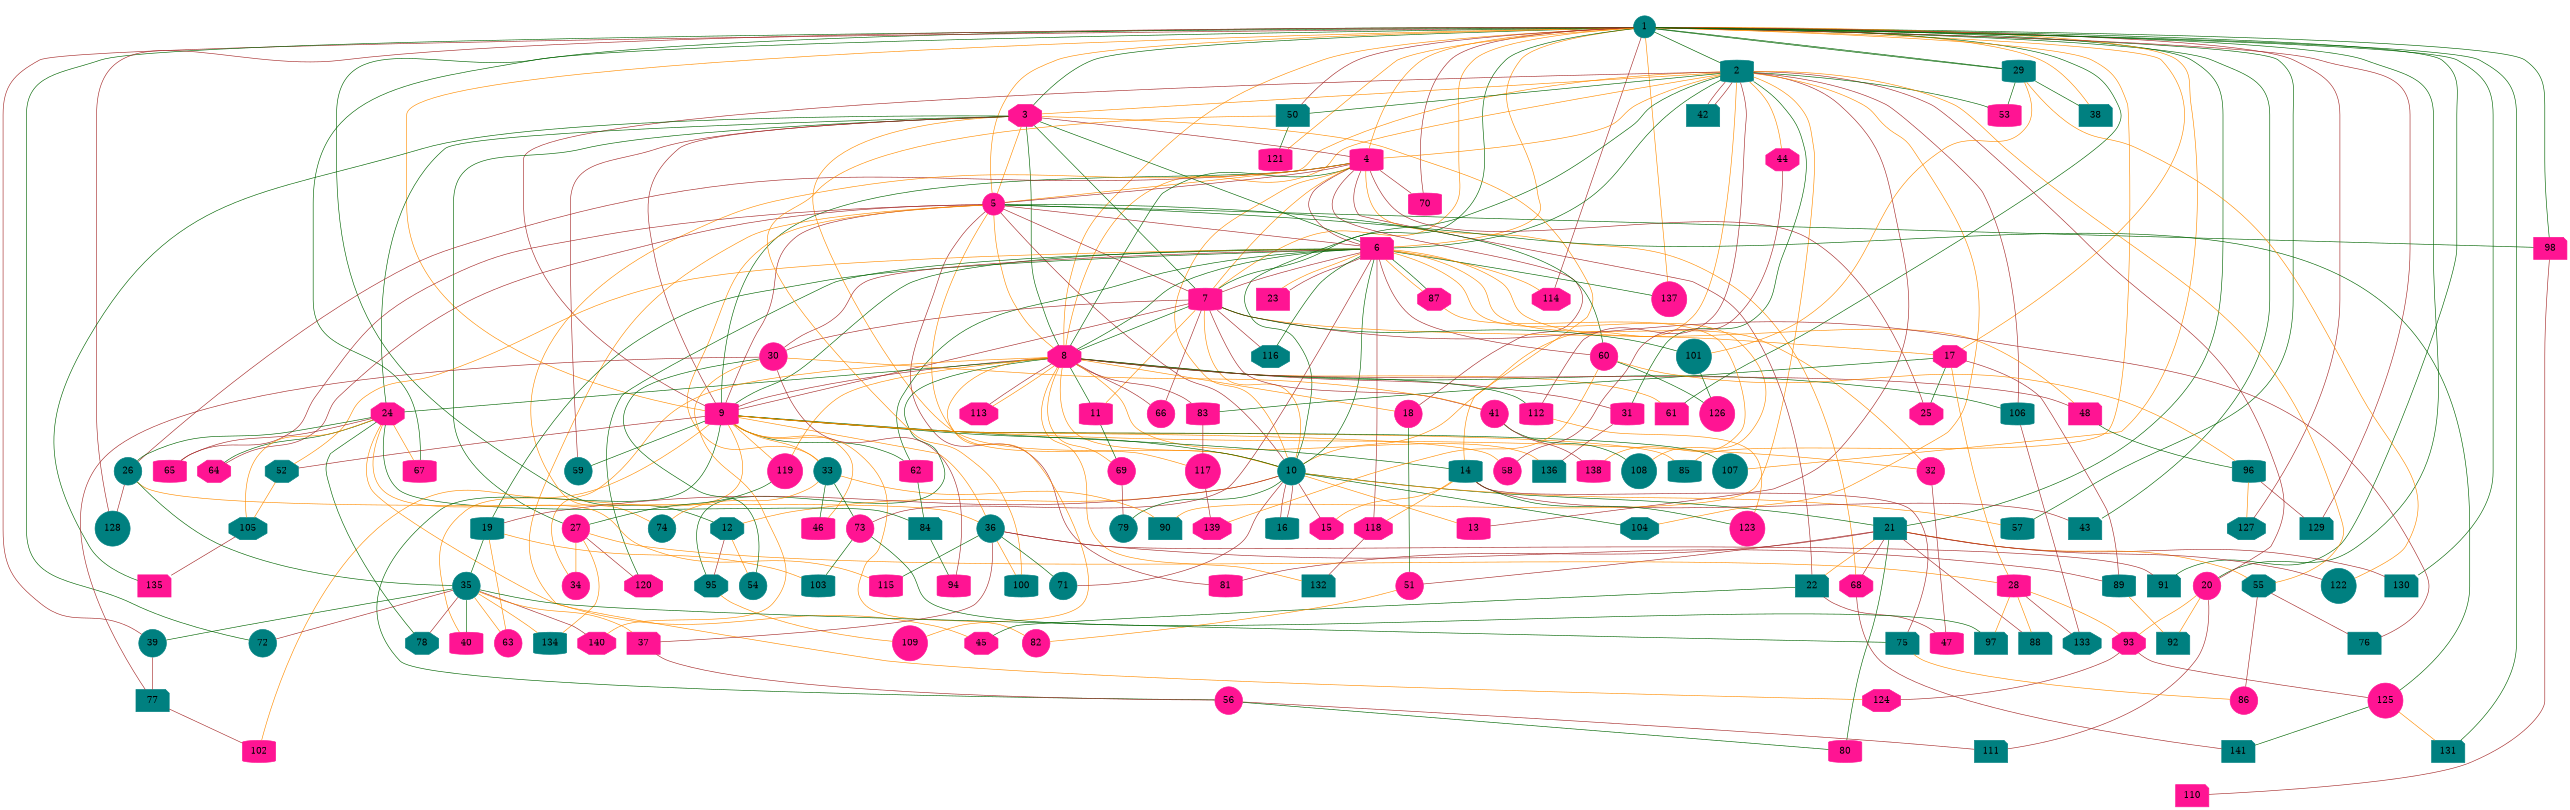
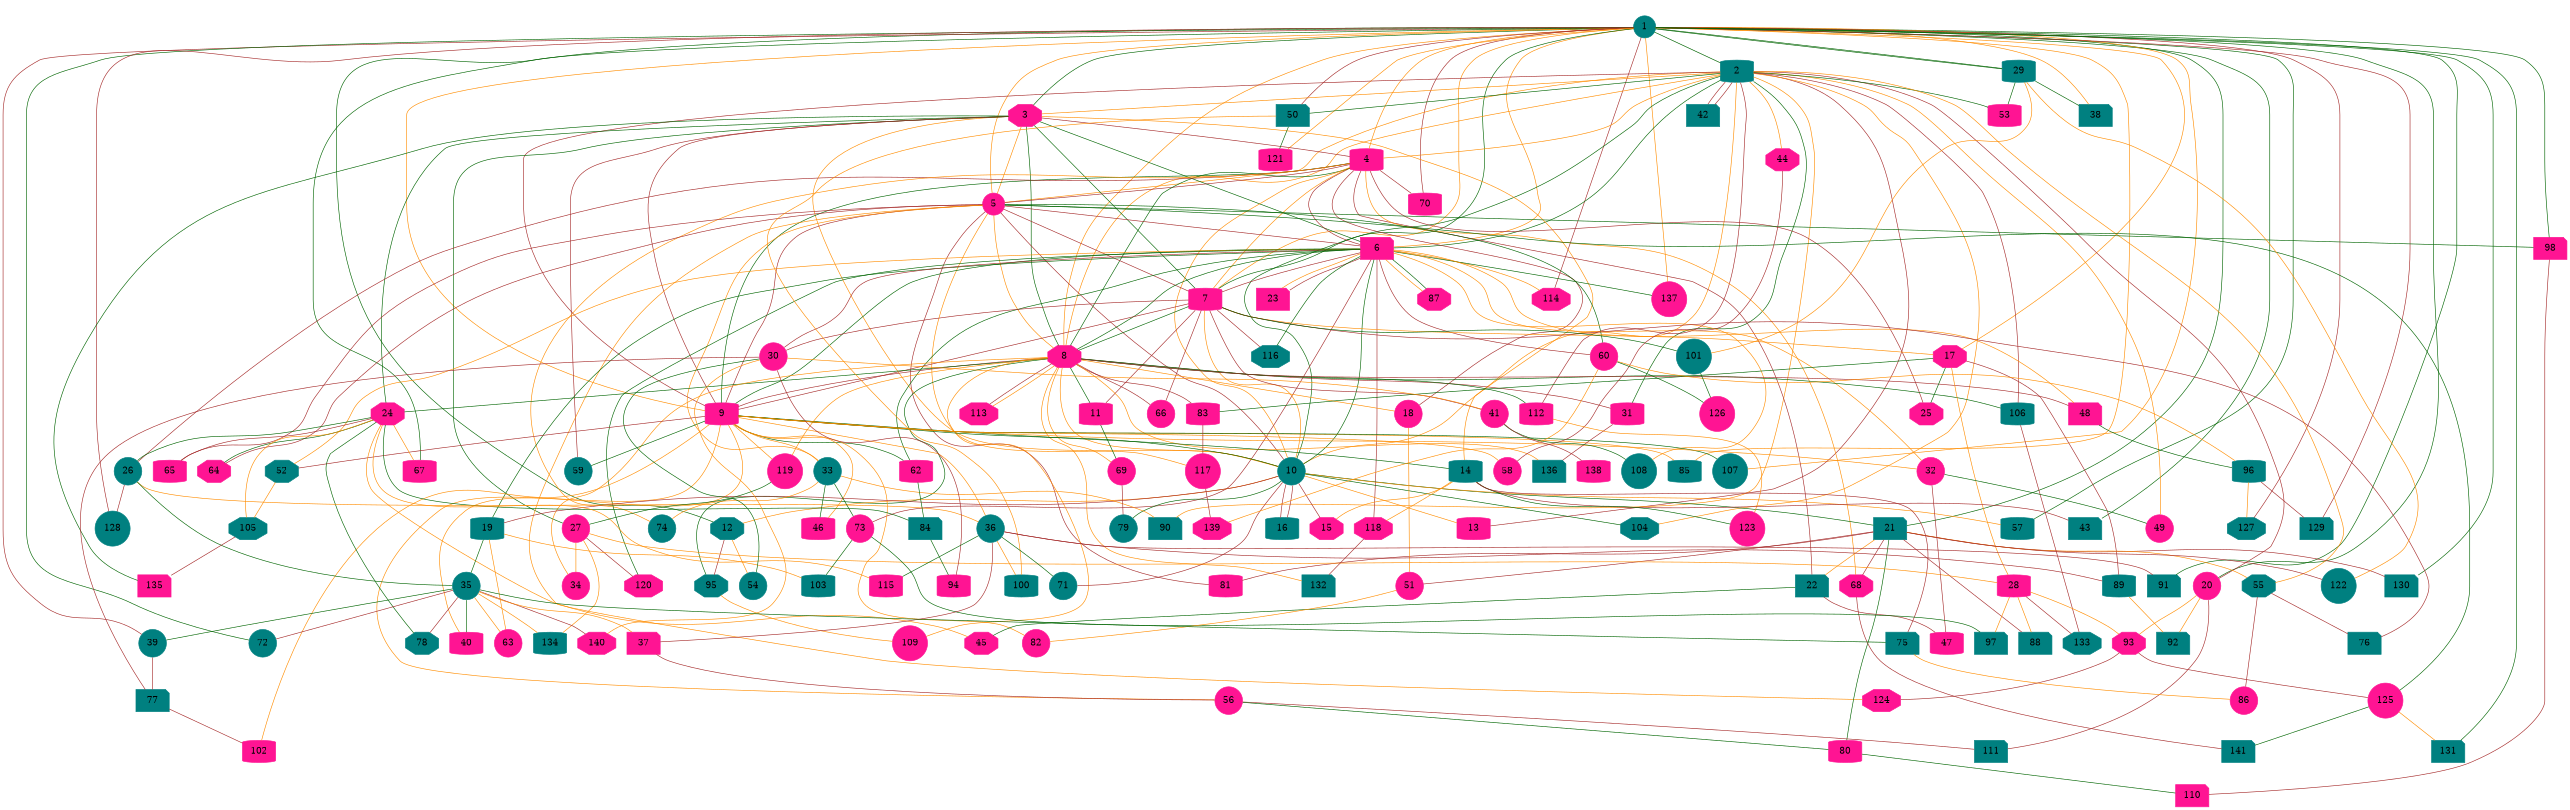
  graph {
    node [color=deeppink shape=circle style=filled]
    edge [color=darkorange]
    1 [color=teal]
    2 [color=teal shape=cylinder]
    3 [shape=octagon]
    4 [shape=cylinder]
    5
    6 [shape=note]
    7 [shape=cylinder]
    8 [shape=octagon]
    9 [shape=cylinder]
    10 [color=teal]
    12 [color=teal shape=octagon]
    17 [shape=octagon]
    20
    21 [color=teal shape=note]
    29 [color=teal shape=cylinder]
    38 [color=teal shape=note]
    39 [color=teal]
    43 [color=teal shape=note]
    50 [color=teal shape=note]
    57 [color=teal shape=cylinder]
-   61 [shape=note]
    67 [shape=cylinder]
    70 [shape=cylinder]
    72 [color=teal]
    85 [color=teal shape=cylinder]
    91 [color=teal shape=note]
    98 [shape=note]
    107 [color=teal]
    114 [shape=octagon]
    121 [shape=cylinder]
    127 [color=teal shape=octagon]
    128 [color=teal]
    129 [color=teal shape=note]
    130 [color=teal shape=note]
    131 [color=teal shape=note]
    137
    13 [shape=cylinder]
    31 [shape=cylinder]
    42 [color=teal shape=note]
    44 [shape=octagon]
+   49
    53 [shape=cylinder]
    55 [color=teal shape=octagon]
    90 [color=teal shape=note]
    104 [color=teal shape=octagon]
    106 [color=teal shape=cylinder]
    112 [shape=cylinder]
    14 [color=teal shape=cylinder]
    24 [shape=octagon]
    27
    59 [color=teal]
    135 [shape=note]
    18
    22 [color=teal shape=note]
    25 [shape=octagon]
    26 [color=teal]
    68 [shape=octagon]
    74 [color=teal]
    33 [color=teal]
    60
    64 [shape=octagon]
    65 [shape=cylinder]
    81 [shape=cylinder]
    117
    124 [shape=octagon]
    125
    19 [color=teal shape=cylinder]
    23 [shape=note]
    30
    32
    48 [shape=note]
    52 [color=teal shape=octagon]
    62 [shape=cylinder]
    73
    87 [shape=octagon]
    108 [color=teal]
    116 [color=teal shape=octagon]
    118 [shape=octagon]
    120 [shape=octagon]
    11 [shape=cylinder]
    41
    66
    76 [color=teal shape=note]
    101 [color=teal]
    34
    69
    83 [shape=cylinder]
    95 [color=teal shape=octagon]
    109
    113 [shape=octagon]
    119
    132 [color=teal shape=note]
    136 [color=teal shape=note]
    36 [color=teal]
    40 [shape=cylinder]
    46 [shape=cylinder]
    56
    58
    82
    102 [shape=cylinder]
    15 [shape=octagon]
    16 [color=teal shape=cylinder]
    71 [color=teal]
    79 [color=teal]
    54 [color=teal]
    28 [shape=cylinder]
    89 [color=teal shape=cylinder]
    92 [color=teal shape=note]
    93 [shape=octagon]
    111 [color=teal shape=note]
    51
    80 [shape=cylinder]
    88 [color=teal shape=note]
    122 [color=teal]
    77 [color=teal shape=note]
    100 [color=teal shape=cylinder]
    110 [shape=note]
    86
    133 [color=teal shape=octagon]
    123
    75 [color=teal shape=note]
    45 [shape=octagon]
    78 [color=teal shape=octagon]
    84 [color=teal shape=note]
    105 [color=teal shape=octagon]
    115 [shape=cylinder]
    134 [color=teal shape=cylinder]
    47 [shape=cylinder]
    35 [color=teal]
    141 [color=teal shape=note]
    96 [color=teal shape=cylinder]
    126
    139 [shape=octagon]
    63
    103 [color=teal shape=cylinder]
    94 [shape=cylinder]
    140 [shape=octagon]
    97 [color=teal shape=note]
    138 [shape=cylinder]
    37 [shape=note]
    1 -- 2 [color=darkgreen]
    1 -- 3 [color=darkgreen]
    1 -- 4
    1 -- 5
    1 -- 6
    1 -- 7
    1 -- 8
    1 -- 9
    1 -- 10 [color=darkgreen]
    1 -- 12 [color=darkgreen]
    1 -- 17
    1 -- 20 [color=darkgreen]
    1 -- 21 [color=darkgreen]
    1 -- 29 [color=darkgreen]
    1 -- 29 [color=darkgreen]
    1 -- 38
    1 -- 39 [color=brown]
    1 -- 43 [color=darkgreen]
    1 -- 50 [color=brown]
    1 -- 57 [color=darkgreen]
-   1 -- 61 [color=darkgreen]
    1 -- 67 [color=darkgreen]
    1 -- 70 [color=brown]
    1 -- 72 [color=darkgreen]
    1 -- 85
    1 -- 91 [color=darkgreen]
    1 -- 98 [color=darkgreen]
    1 -- 107
    1 -- 114 [color=brown]
    1 -- 121
    1 -- 127 [color=brown]
    1 -- 128 [color=brown]
    1 -- 129 [color=brown]
    1 -- 130 [color=darkgreen]
    1 -- 131 [color=darkgreen]
    1 -- 137
    2 -- 3
    2 -- 4
    2 -- 5
    2 -- 6 [color=darkgreen]
    2 -- 7 [color=darkgreen]
    2 -- 8
    2 -- 9 [color=brown]
    2 -- 10
    2 -- 20 [color=brown]
    2 -- 50 [color=darkgreen]
    2 -- 13 [color=brown]
    2 -- 31 [color=darkgreen]
    2 -- 42 [color=brown]
    2 -- 42 [color=brown]
    2 -- 44
+   2 -- 49
    2 -- 53 [color=darkgreen]
    2 -- 55
    2 -- 90
    2 -- 104
    2 -- 106 [color=brown]
    2 -- 112 [color=brown]
    3 -- 4 [color=brown]
    3 -- 5
    3 -- 6 [color=darkgreen]
    3 -- 7 [color=darkgreen]
    3 -- 8 [color=darkgreen]
    3 -- 9 [color=brown]
    3 -- 10
    3 -- 14
    3 -- 24 [color=darkgreen]
    3 -- 27 [color=darkgreen]
    3 -- 59 [color=brown]
    3 -- 135 [color=darkgreen]
    4 -- 5 [color=brown]
    4 -- 6 [color=brown]
    4 -- 7
    4 -- 8 [color=darkgreen]
    4 -- 9 [color=darkgreen]
    4 -- 10
    4 -- 70 [color=brown]
    4 -- 18 [color=brown]
    4 -- 22 [color=brown]
    4 -- 25 [color=brown]
    4 -- 26 [color=brown]
    4 -- 68
    4 -- 74
    5 -- 6 [color=brown]
    5 -- 7 [color=brown]
    5 -- 8
    5 -- 9 [color=brown]
    5 -- 10 [color=brown]
    5 -- 98 [color=darkgreen]
    5 -- 33
    5 -- 60 [color=darkgreen]
    5 -- 64 [color=brown]
    5 -- 65 [color=brown]
    5 -- 81 [color=brown]
    5 -- 117
    5 -- 124
    5 -- 125 [color=darkgreen]
    6 -- 7 [color=brown]
    6 -- 8 [color=darkgreen]
    6 -- 9 [color=darkgreen]
    6 -- 10 [color=darkgreen]
    6 -- 114
    6 -- 137 [color=darkgreen]
    6 -- 60 [color=brown]
    6 -- 19 [color=darkgreen]
    6 -- 23
    6 -- 23 [color=brown]
    6 -- 30 [color=brown]
    6 -- 32
    6 -- 48
    6 -- 52
    6 -- 62 [color=darkgreen]
    6 -- 73 [color=brown]
    6 -- 87
    6 -- 87 [color=darkgreen]
    6 -- 108
    6 -- 116 [color=darkgreen]
    6 -- 118 [color=brown]
    6 -- 120 [color=darkgreen]
    7 -- 8 [color=darkgreen]
    7 -- 9 [color=brown]
    7 -- 10
    7 -- 17
    7 -- 30 [color=brown]
    7 -- 116 [color=brown]
-   7 -- 11
+   7 -- 11 [color=brown]
    7 -- 41 [color=brown]
    7 -- 66 [color=brown]
    7 -- 76 [color=brown]
    7 -- 101 [color=darkgreen]
    8 -- 9 [color=brown]
    8 -- 10
-   8 -- 61
    8 -- 31 [color=brown]
    8 -- 106 [color=darkgreen]
    8 -- 112 [color=darkgreen]
    8 -- 24 [color=darkgreen]
    8 -- 18
    8 -- 48 [color=brown]
    8 -- 11 [color=darkgreen]
    8 -- 66 [color=brown]
    8 -- 34
    8 -- 69
    8 -- 83 [color=brown]
    8 -- 95 [color=darkgreen]
    8 -- 109
    8 -- 113 [color=brown]
    8 -- 113
    8 -- 119
    8 -- 132
    8 -- 136
    9 -- 10 [color=darkgreen]
    9 -- 85
    9 -- 107 [color=darkgreen]
    9 -- 14 [color=darkgreen]
    9 -- 59 [color=darkgreen]
    9 -- 33
    9 -- 32
    9 -- 52 [color=brown]
    9 -- 62 [color=darkgreen]
    9 -- 119
    9 -- 36
    9 -- 40
    9 -- 46
-   9 -- 56 [color=darkgreen]
+   9 -- 56
    9 -- 58
    9 -- 82
    9 -- 102
    10 -- 12
    10 -- 21 [color=darkgreen]
    10 -- 57
    10 -- 13
    10 -- 104 [color=darkgreen]
    10 -- 19 [color=brown]
    10 -- 15 [color=brown]
    10 -- 16 [color=brown]
    10 -- 16 [color=brown]
    10 -- 71 [color=brown]
    10 -- 79 [color=darkgreen]
    12 -- 95 [color=brown]
    12 -- 54
    17 -- 25 [color=darkgreen]
    17 -- 83 [color=darkgreen]
    17 -- 28
    17 -- 89 [color=brown]
    20 -- 92
    20 -- 93
    20 -- 111 [color=brown]
    21 -- 130 [color=brown]
    21 -- 55
    21 -- 22
    21 -- 68 [color=brown]
    21 -- 81 [color=brown]
    21 -- 51 [color=brown]
    21 -- 80 [color=darkgreen]
    21 -- 88 [color=brown]
    21 -- 122 [color=brown]
    29 -- 38 [color=darkgreen]
    29 -- 53 [color=darkgreen]
    29 -- 101
    29 -- 122
    39 -- 77 [color=brown]
    50 -- 121 [color=darkgreen]
    50 -- 100
    98 -- 110 [color=brown]
    31 -- 136 [color=brown]
    44 -- 58 [color=brown]
    55 -- 76 [color=brown]
    55 -- 86 [color=brown]
    106 -- 133 [color=brown]
    112 -- 123
    14 -- 43 [color=brown]
    14 -- 118
    14 -- 15
    14 -- 123 [color=darkgreen]
    14 -- 75 [color=brown]
    24 -- 67
    24 -- 26 [color=darkgreen]
    24 -- 64 [color=darkgreen]
    24 -- 65 [color=brown]
    24 -- 45
    24 -- 78 [color=darkgreen]
    24 -- 84 [color=darkgreen]
    24 -- 105
    24 -- 115
    27 -- 120 [color=brown]
    27 -- 34
    27 -- 28
    27 -- 134
-   18 -- 51 [color=darkgreen]
+   18 -- 51
    22 -- 45 [color=darkgreen]
    22 -- 47 [color=brown]
    26 -- 128 [color=brown]
    26 -- 36
    26 -- 35 [color=darkgreen]
    68 -- 141 [color=brown]
    33 -- 90
    33 -- 74
    33 -- 73 [color=darkgreen]
    33 -- 46 [color=darkgreen]
    60 -- 96
    60 -- 126 [color=darkgreen]
    60 -- 139
    117 -- 139 [color=brown]
    125 -- 131
    125 -- 141 [color=darkgreen]
    19 -- 35 [color=darkgreen]
    19 -- 63
    19 -- 103
    30 -- 41
    30 -- 54 [color=darkgreen]
    30 -- 77 [color=brown]
    30 -- 94 [color=brown]
    30 -- 140
+   32 -- 49 [color=darkgreen]
    32 -- 47 [color=brown]
    48 -- 96 [color=darkgreen]
    52 -- 105
    62 -- 84 [color=darkgreen]
    73 -- 103 [color=darkgreen]
    73 -- 97 [color=darkgreen]
-   87 -- 138
    118 -- 132 [color=brown]
    11 -- 69 [color=darkgreen]
    41 -- 108 [color=darkgreen]
    41 -- 138 [color=brown]
    101 -- 126 [color=darkgreen]
    69 -- 79 [color=brown]
    83 -- 117 [color=brown]
    95 -- 109
    119 -- 27 [color=darkgreen]
    36 -- 91 [color=brown]
    36 -- 71 [color=darkgreen]
    36 -- 89 [color=brown]
    36 -- 100
    36 -- 115 [color=darkgreen]
    36 -- 37 [color=brown]
    56 -- 111 [color=brown]
    56 -- 80 [color=darkgreen]
    28 -- 93
    28 -- 88
    28 -- 133 [color=brown]
    28 -- 97
    89 -- 92
    93 -- 124 [color=brown]
    93 -- 125 [color=brown]
    51 -- 82
+   80 -- 110 [color=darkgreen]
    77 -- 102 [color=brown]
    75 -- 86
    84 -- 94 [color=darkgreen]
    105 -- 135 [color=brown]
    35 -- 39 [color=darkgreen]
    35 -- 72 [color=brown]
    35 -- 40 [color=darkgreen]
    35 -- 75 [color=darkgreen]
    35 -- 78 [color=brown]
    35 -- 134
    35 -- 63
    35 -- 140 [color=brown]
    35 -- 37
    96 -- 127
    96 -- 129 [color=brown]
    37 -- 56 [color=brown]
  }
